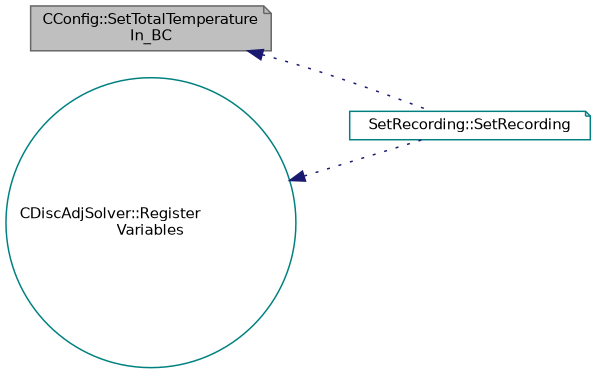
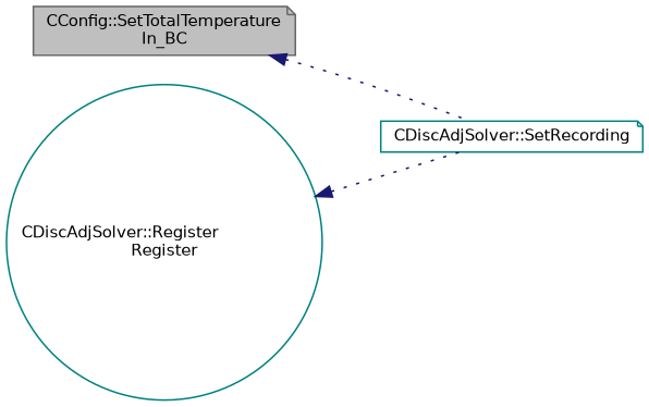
  digraph {
    rankdir=LR
    node [color=teal fillcolor=white fontname=Helvetica fontsize=10 shape=note style=filled]
    edge [color=midnightblue dir=back fontname=Helvetica fontsize=10 labelfontname=Helvetica labelfontsize=10 style=dotted]
    n1 [color=gray40 fillcolor=grey75 fontcolor=black height=0.2 label="CConfig::SetTotalTemperature\lIn_BC" width=0.4]
-   n2 [height=0.2 label="SetRecording::SetRecording" width=0.4]
-   n3 [height=0.2 label="CDiscAdjSolver::Register\lVariables" shape=circle width=0.4]
+   n2 [height=0.2 label="CDiscAdjSolver::SetRecording" width=0.4]
+   n3 [height=0.2 label="CDiscAdjSolver::Register\lRegister" shape=circle width=0.4]
    n1 -> n2
    n3 -> n2
  }
